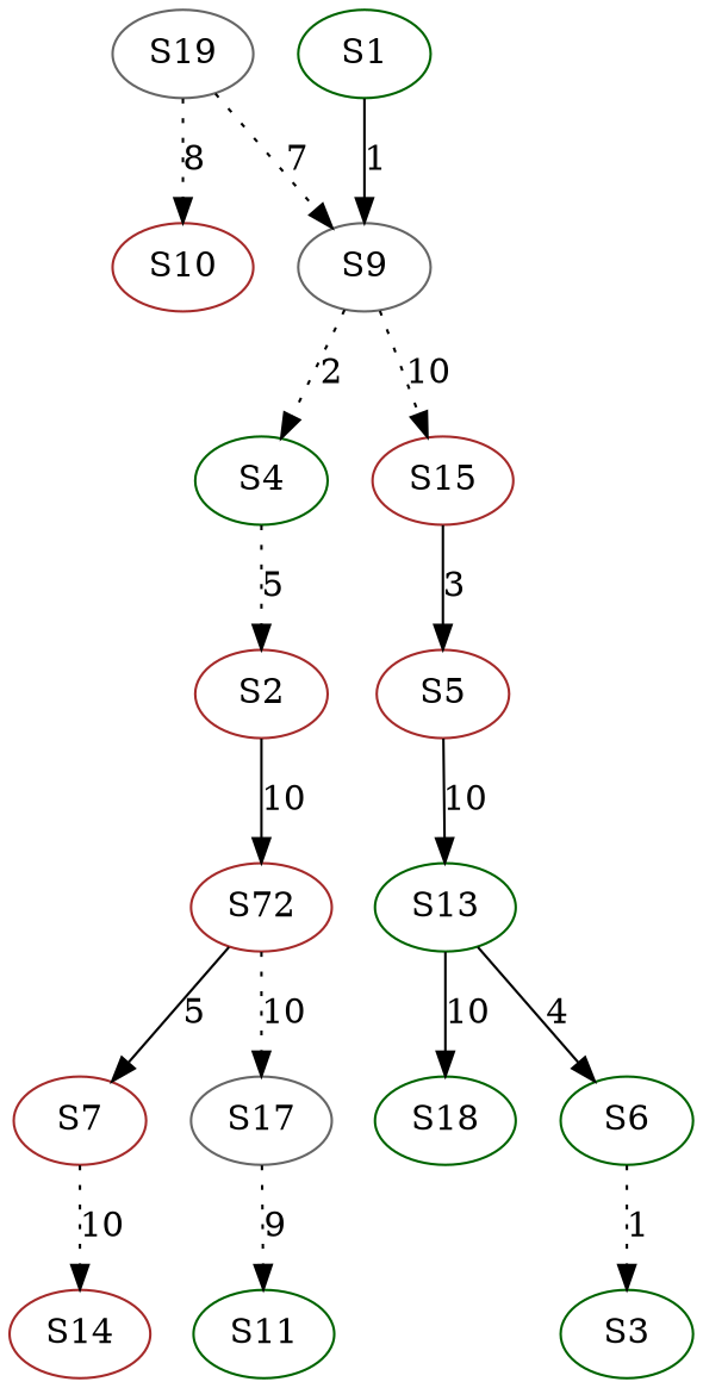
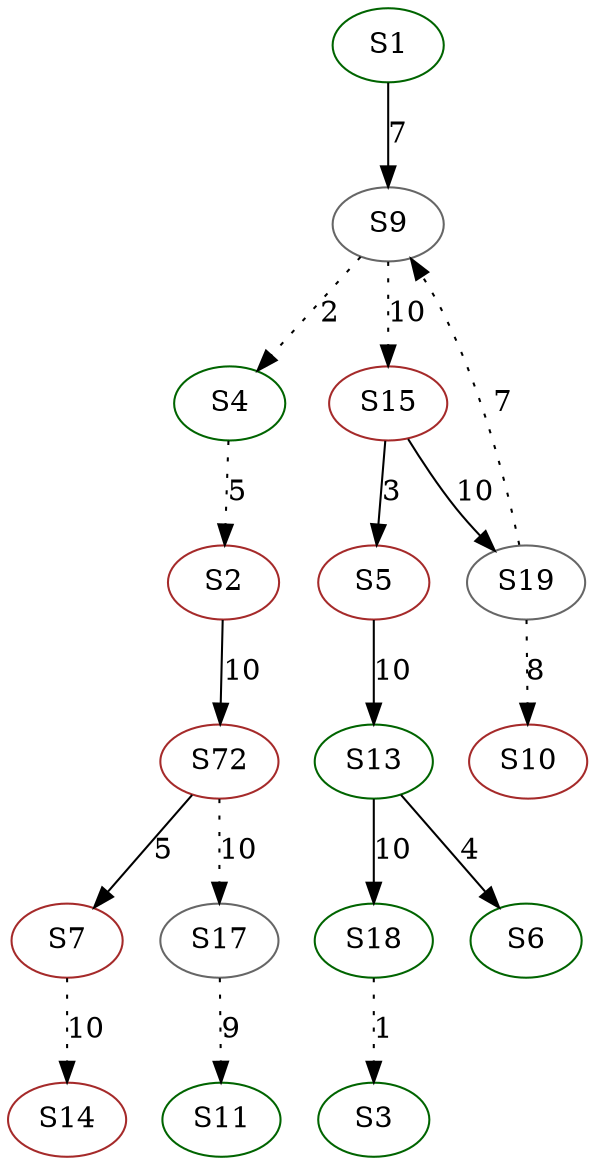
  strict digraph {
    node [color=darkgreen]
    edge [style=dotted]
    S4
    S2 [color=brown]
    n3 [color=brown label=S72]
    S7 [color=brown]
    S17 [color=gray40]
    S18
    S3
    S9 [color=gray40]
    S15 [color=brown]
    S5 [color=brown]
    S19 [color=gray40]
    S13
    S10 [color=brown]
    S6
    S14 [color=brown]
    S11
    S1
    S4 -> S2 [label=5]
    S2 -> n3 [label=10 style=solid]
    n3 -> S7 [label=5 style=solid]
    n3 -> S17 [label=10]
    S7 -> S14 [label=10]
    S17 -> S11 [label=9]
-   S6 -> S3 [label=1]
+   S18 -> S3 [label=1]
    S9 -> S4 [label=2]
    S9 -> S15 [label=10]
    S15 -> S5 [label=3 style=solid]
+   S15 -> S19 [label=10 style=solid]
    S5 -> S13 [label=10 style=solid]
    S19 -> S9 [label=7]
    S19 -> S10 [label=8]
    S13 -> S18 [label=10 style=solid]
    S13 -> S6 [label=4 style=solid]
-   S1 -> S9 [label=1 style=solid]
+   S1 -> S9 [label=7 style=solid]
  }
